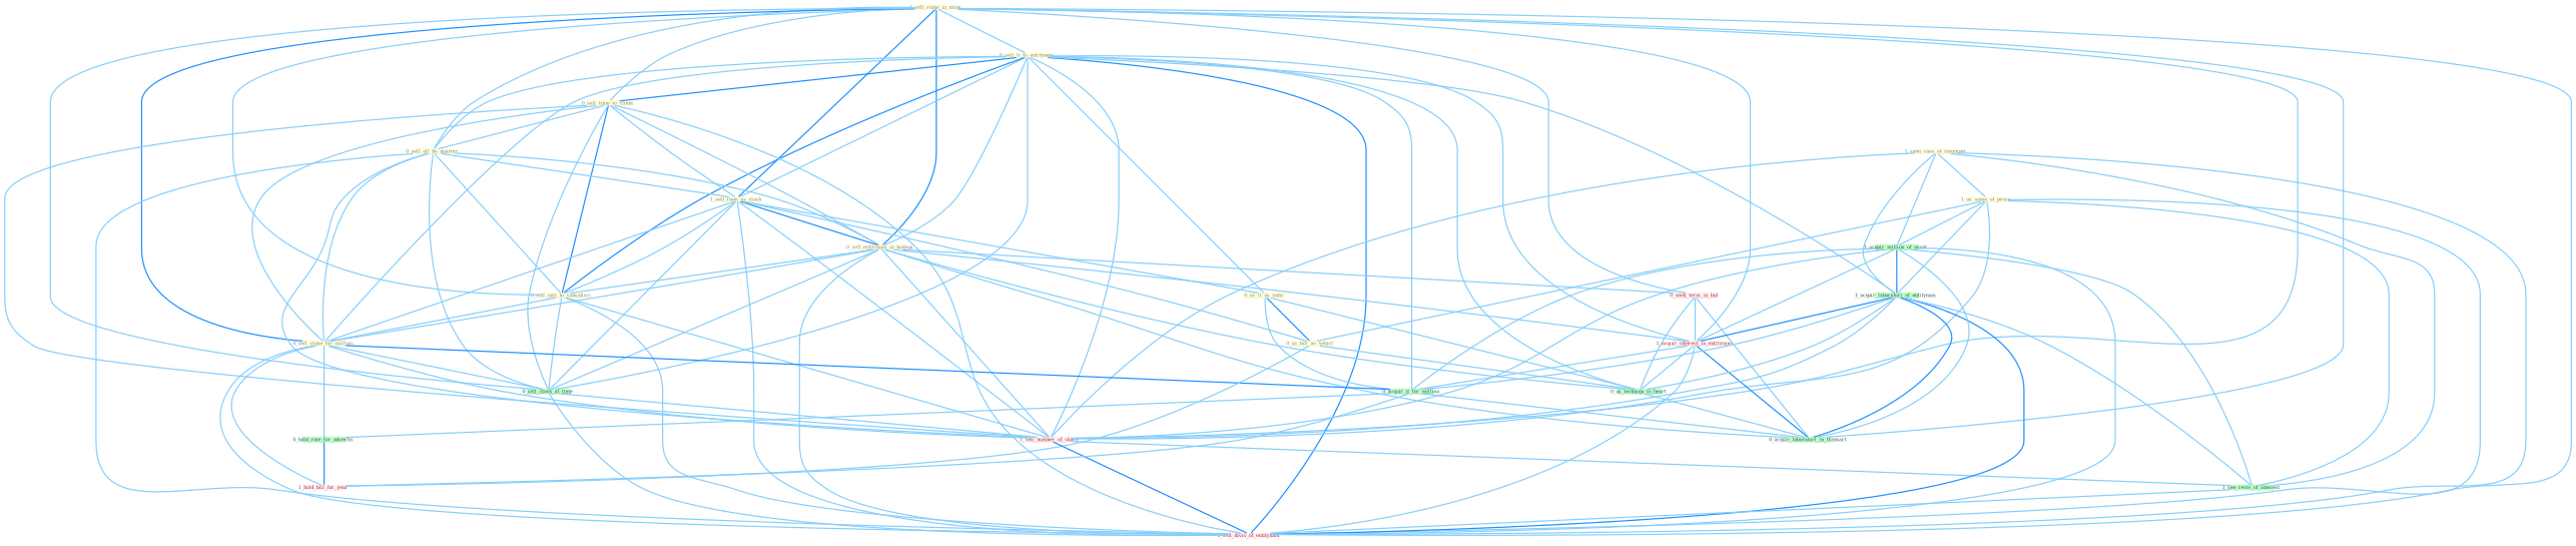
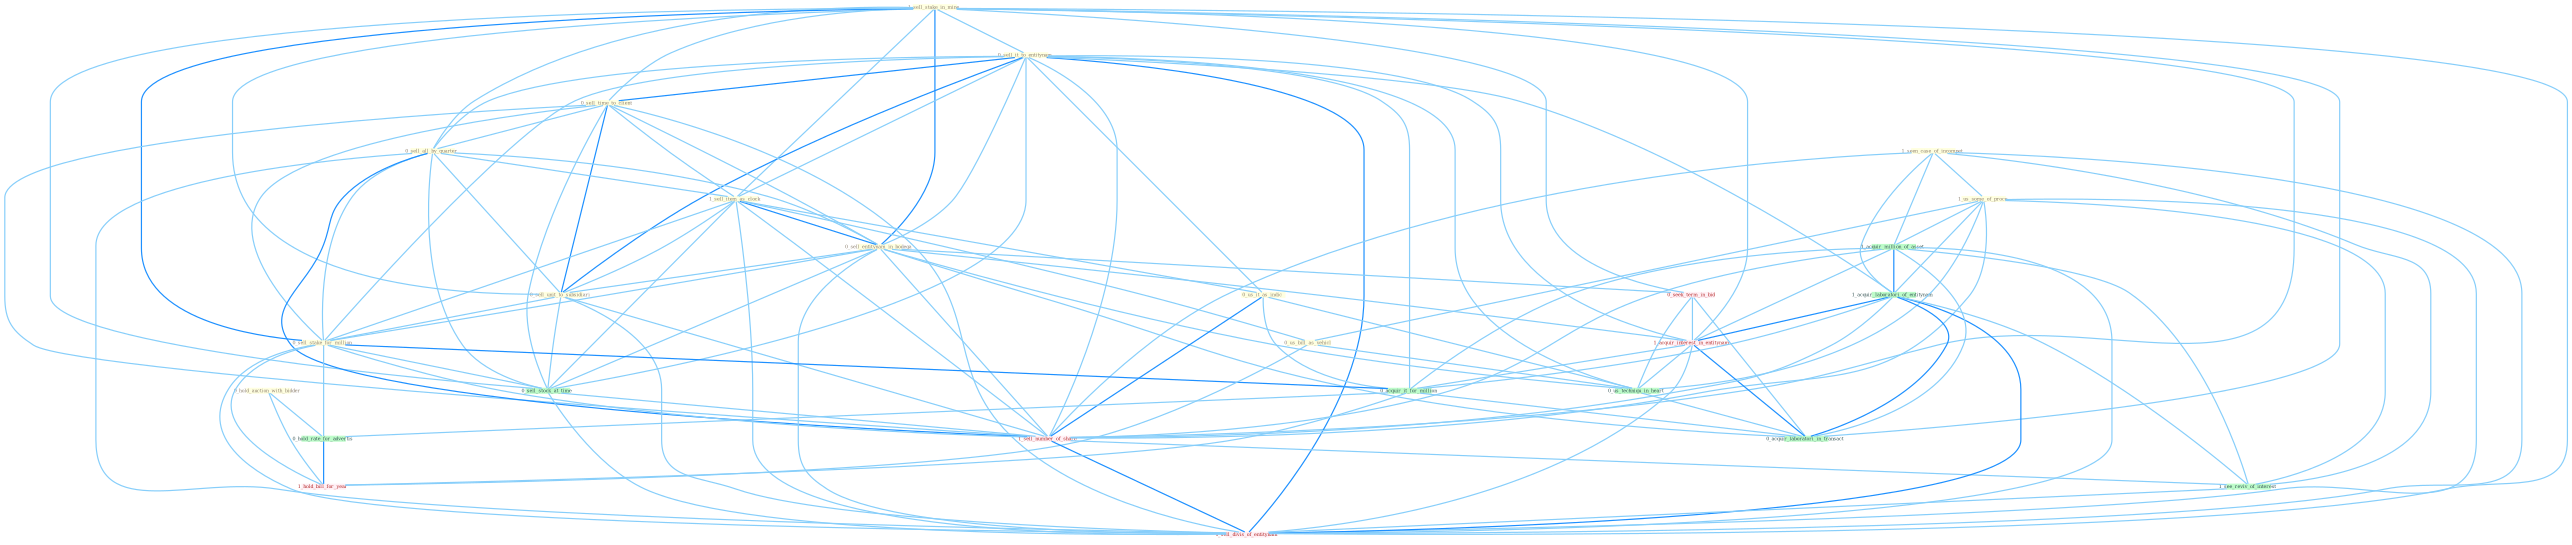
  graph {
    node [color="#ffffe0" fixedsize=true fontcolor="#8b7d6b" fontsize=4 shape=polygon style=filled]
    edge [color="#87cefa" w=1]
+   "0_hold_auction_with_bidder " [height=.06 width=.5]
    "1_sell_stake_in_mine " [height=.06 width=.5]
    "0_sell_it_to_entitynam " [height=.06 width=.5]
    "0_sell_time_to_client " [height=.06 width=.5]
    "1_seen_case_of_incompet " [height=.06 width=.5]
    "0_sell_all_by_quarter " [height=.06 width=.5]
    "1_sell_item_as_clock " [height=.06 width=.5]
    "0_sell_entitynam_in_bodega " [height=.06 width=.5]
    "1_us_some_of_proce " [height=.06 width=.5]
    "0_us_it_as_indic " [height=.06 width=.5]
    "0_sell_unit_to_subsidiari " [height=.06 width=.5]
    "0_sell_stake_for_million " [height=.06 width=.5]
    "0_us_bill_as_vehicl " [height=.06 width=.5]
    "0_seek_term_in_bid " [color="#fff0f5" fontcolor="#b22222" height=.06 width=.5]
    "1_acquir_interest_in_entitynam " [color="#fff0f5" fontcolor="#b22222" height=.06 width=.5]
    "1_sell_number_of_share " [color="#fff0f5" fontcolor="#b22222" height=.06 width=.5]
    "1_hold_bill_for_year " [color="#fff0f5" fontcolor="#b22222" height=.06 width=.5]
    "1_sell_divis_of_entitynam " [color="#fff0f5" fontcolor="#b22222" height=.06 width=.5]
    "0_hold_rate_for_advertis " [color="#BDFCC9" fontcolor="#2f4f4f" height=.06 width=.5]
    "0_acquir_laboratori_in_transact " [color="#BDFCC9" fontcolor="#2f4f4f" height=.06 width=.5]
    "0_sell_stock_at_time " [color="#BDFCC9" fontcolor="#2f4f4f" height=.06 width=.5]
    "0_us_techniqu_in_heart " [color="#BDFCC9" fontcolor="#2f4f4f" height=.06 width=.5]
    "1_acquir_laboratori_of_entitynam " [color="#BDFCC9" fontcolor="#2f4f4f" height=.06 width=.5]
    "0_acquir_it_for_million " [color="#BDFCC9" fontcolor="#2f4f4f" height=.06 width=.5]
    "1_acquir_million_of_asset " [color="#BDFCC9" fontcolor="#2f4f4f" height=.06 width=.5]
    "1_see_reviv_of_interest " [color="#BDFCC9" fontcolor="#2f4f4f" height=.06 width=.5]
    subgraph sub_1 {
+     "0_hold_auction_with_bidder "
      "1_sell_stake_in_mine "
      "0_sell_it_to_entitynam "
      "0_sell_time_to_client "
      "1_seen_case_of_incompet "
      "0_sell_all_by_quarter "
      "1_sell_item_as_clock "
      "0_sell_entitynam_in_bodega "
      "1_us_some_of_proce "
      "0_us_it_as_indic "
      "0_sell_unit_to_subsidiari "
      "0_sell_stake_for_million "
      "0_us_bill_as_vehicl "
    }
    subgraph sub_2 {
      "0_seek_term_in_bid "
      "1_acquir_interest_in_entitynam "
      "1_sell_number_of_share "
      "1_hold_bill_for_year "
      "1_sell_divis_of_entitynam "
    }
+   "0_hold_auction_with_bidder " -- "1_hold_bill_for_year "
+   "0_hold_auction_with_bidder " -- "0_hold_rate_for_advertis "
    "1_sell_stake_in_mine " -- "0_sell_it_to_entitynam "
    "1_sell_stake_in_mine " -- "0_sell_time_to_client "
    "1_sell_stake_in_mine " -- "0_sell_all_by_quarter "
-   "1_sell_stake_in_mine " -- "1_sell_item_as_clock " [color="#1e90ff"]
+   "1_sell_stake_in_mine " -- "1_sell_item_as_clock "
    "1_sell_stake_in_mine " -- "0_sell_entitynam_in_bodega " [color="#1e90ff" w=2]
    "1_sell_stake_in_mine " -- "0_sell_unit_to_subsidiari "
    "1_sell_stake_in_mine " -- "0_sell_stake_for_million " [color="#1e90ff" w=2]
    "1_sell_stake_in_mine " -- "0_seek_term_in_bid "
    "1_sell_stake_in_mine " -- "1_acquir_interest_in_entitynam "
    "1_sell_stake_in_mine " -- "1_sell_number_of_share "
    "1_sell_stake_in_mine " -- "1_sell_divis_of_entitynam "
    "1_sell_stake_in_mine " -- "0_acquir_laboratori_in_transact "
    "1_sell_stake_in_mine " -- "0_sell_stock_at_time "
    "0_sell_it_to_entitynam " -- "0_sell_time_to_client " [color="#1e90ff" w=2]
    "0_sell_it_to_entitynam " -- "0_sell_all_by_quarter "
    "0_sell_it_to_entitynam " -- "1_sell_item_as_clock "
    "0_sell_it_to_entitynam " -- "0_sell_entitynam_in_bodega "
    "0_sell_it_to_entitynam " -- "0_us_it_as_indic "
    "0_sell_it_to_entitynam " -- "0_sell_unit_to_subsidiari " [color="#1e90ff" w=2]
    "0_sell_it_to_entitynam " -- "0_sell_stake_for_million "
    "0_sell_it_to_entitynam " -- "1_acquir_interest_in_entitynam "
    "0_sell_it_to_entitynam " -- "1_sell_number_of_share "
    "0_sell_it_to_entitynam " -- "1_sell_divis_of_entitynam " [color="#1e90ff" w=2]
    "0_sell_it_to_entitynam " -- "0_sell_stock_at_time "
    "0_sell_it_to_entitynam " -- "0_us_techniqu_in_heart "
    "0_sell_it_to_entitynam " -- "1_acquir_laboratori_of_entitynam "
    "0_sell_it_to_entitynam " -- "0_acquir_it_for_million "
    "0_sell_time_to_client " -- "0_sell_all_by_quarter "
    "0_sell_time_to_client " -- "1_sell_item_as_clock "
    "0_sell_time_to_client " -- "0_sell_entitynam_in_bodega "
    "0_sell_time_to_client " -- "0_sell_unit_to_subsidiari " [color="#1e90ff" w=2]
    "0_sell_time_to_client " -- "0_sell_stake_for_million "
    "0_sell_time_to_client " -- "1_sell_number_of_share "
    "0_sell_time_to_client " -- "1_sell_divis_of_entitynam "
    "0_sell_time_to_client " -- "0_sell_stock_at_time "
    "1_seen_case_of_incompet " -- "1_us_some_of_proce "
    "1_seen_case_of_incompet " -- "1_sell_number_of_share "
    "1_seen_case_of_incompet " -- "1_sell_divis_of_entitynam "
    "1_seen_case_of_incompet " -- "1_acquir_laboratori_of_entitynam "
    "1_seen_case_of_incompet " -- "1_acquir_million_of_asset "
    "1_seen_case_of_incompet " -- "1_see_reviv_of_interest "
    "0_sell_all_by_quarter " -- "1_sell_item_as_clock "
    "0_sell_all_by_quarter " -- "0_sell_entitynam_in_bodega "
    "0_sell_all_by_quarter " -- "0_sell_unit_to_subsidiari "
    "0_sell_all_by_quarter " -- "0_sell_stake_for_million "
-   "0_sell_all_by_quarter " -- "1_sell_number_of_share "
+   "0_sell_all_by_quarter " -- "1_sell_number_of_share " [color="#1e90ff"]
    "0_sell_all_by_quarter " -- "1_sell_divis_of_entitynam "
    "0_sell_all_by_quarter " -- "0_sell_stock_at_time "
    "1_sell_item_as_clock " -- "0_sell_entitynam_in_bodega " [color="#1e90ff"]
    "1_sell_item_as_clock " -- "0_us_it_as_indic "
    "1_sell_item_as_clock " -- "0_sell_unit_to_subsidiari "
    "1_sell_item_as_clock " -- "0_sell_stake_for_million "
    "1_sell_item_as_clock " -- "0_us_bill_as_vehicl "
    "1_sell_item_as_clock " -- "1_sell_number_of_share "
    "1_sell_item_as_clock " -- "1_sell_divis_of_entitynam "
    "1_sell_item_as_clock " -- "0_sell_stock_at_time "
    "0_sell_entitynam_in_bodega " -- "0_sell_unit_to_subsidiari "
    "0_sell_entitynam_in_bodega " -- "0_sell_stake_for_million "
    "0_sell_entitynam_in_bodega " -- "0_seek_term_in_bid "
    "0_sell_entitynam_in_bodega " -- "1_acquir_interest_in_entitynam "
    "0_sell_entitynam_in_bodega " -- "1_sell_number_of_share "
    "0_sell_entitynam_in_bodega " -- "1_sell_divis_of_entitynam "
    "0_sell_entitynam_in_bodega " -- "0_acquir_laboratori_in_transact "
    "0_sell_entitynam_in_bodega " -- "0_sell_stock_at_time "
    "0_sell_entitynam_in_bodega " -- "0_us_techniqu_in_heart "
    "1_us_some_of_proce " -- "0_us_bill_as_vehicl "
    "1_us_some_of_proce " -- "1_sell_number_of_share "
    "1_us_some_of_proce " -- "1_sell_divis_of_entitynam "
-   "1_acquir_laboratori_of_entitynam " -- "0_us_techniqu_in_heart "
+   "1_us_some_of_proce " -- "0_us_techniqu_in_heart "
    "1_us_some_of_proce " -- "1_acquir_laboratori_of_entitynam "
    "1_us_some_of_proce " -- "1_acquir_million_of_asset "
    "1_us_some_of_proce " -- "1_see_reviv_of_interest "
-   "0_us_it_as_indic " -- "0_us_bill_as_vehicl " [color="#1e90ff" w=2]
+   "0_us_it_as_indic " -- "1_sell_number_of_share " [color="#1e90ff" w=2]
    "0_us_it_as_indic " -- "0_us_techniqu_in_heart "
    "0_us_it_as_indic " -- "0_acquir_it_for_million "
    "0_sell_unit_to_subsidiari " -- "0_sell_stake_for_million "
    "0_sell_unit_to_subsidiari " -- "1_sell_number_of_share "
    "0_sell_unit_to_subsidiari " -- "1_sell_divis_of_entitynam "
    "0_sell_unit_to_subsidiari " -- "0_sell_stock_at_time "
    "0_sell_stake_for_million " -- "1_sell_number_of_share "
    "0_sell_stake_for_million " -- "1_hold_bill_for_year "
    "0_sell_stake_for_million " -- "1_sell_divis_of_entitynam "
    "0_sell_stake_for_million " -- "0_hold_rate_for_advertis "
    "0_sell_stake_for_million " -- "0_sell_stock_at_time "
    "0_sell_stake_for_million " -- "0_acquir_it_for_million " [color="#1e90ff" w=2]
    "0_us_bill_as_vehicl " -- "1_hold_bill_for_year "
    "0_us_bill_as_vehicl " -- "0_us_techniqu_in_heart "
    "0_seek_term_in_bid " -- "1_acquir_interest_in_entitynam "
    "0_seek_term_in_bid " -- "0_acquir_laboratori_in_transact "
    "0_seek_term_in_bid " -- "0_us_techniqu_in_heart "
    "1_acquir_interest_in_entitynam " -- "1_sell_divis_of_entitynam "
    "1_acquir_interest_in_entitynam " -- "0_acquir_laboratori_in_transact " [color="#1e90ff" w=2]
    "1_acquir_interest_in_entitynam " -- "0_us_techniqu_in_heart "
    "1_acquir_interest_in_entitynam " -- "0_acquir_it_for_million "
    "1_sell_number_of_share " -- "1_sell_divis_of_entitynam " [color="#1e90ff" w=2]
    "1_sell_number_of_share " -- "1_see_reviv_of_interest "
    "0_hold_rate_for_advertis " -- "1_hold_bill_for_year " [color="#1e90ff" w=2]
    "0_sell_stock_at_time " -- "1_sell_number_of_share "
    "0_sell_stock_at_time " -- "1_sell_divis_of_entitynam "
    "0_us_techniqu_in_heart " -- "0_acquir_laboratori_in_transact "
    "1_acquir_laboratori_of_entitynam " -- "1_acquir_interest_in_entitynam " [color="#1e90ff" w=2]
    "1_acquir_laboratori_of_entitynam " -- "1_sell_number_of_share "
    "1_acquir_laboratori_of_entitynam " -- "1_sell_divis_of_entitynam " [color="#1e90ff" w=2]
    "1_acquir_laboratori_of_entitynam " -- "0_acquir_laboratori_in_transact " [color="#1e90ff" w=2]
    "1_acquir_laboratori_of_entitynam " -- "0_acquir_it_for_million "
    "1_acquir_laboratori_of_entitynam " -- "1_see_reviv_of_interest "
    "0_acquir_it_for_million " -- "1_hold_bill_for_year "
    "0_acquir_it_for_million " -- "0_hold_rate_for_advertis "
    "0_acquir_it_for_million " -- "0_acquir_laboratori_in_transact "
    "1_acquir_million_of_asset " -- "1_acquir_interest_in_entitynam "
    "1_acquir_million_of_asset " -- "1_sell_number_of_share "
    "1_acquir_million_of_asset " -- "1_sell_divis_of_entitynam "
    "1_acquir_million_of_asset " -- "0_acquir_laboratori_in_transact "
    "1_acquir_million_of_asset " -- "1_acquir_laboratori_of_entitynam " [color="#1e90ff" w=2]
    "1_acquir_million_of_asset " -- "0_acquir_it_for_million "
    "1_acquir_million_of_asset " -- "1_see_reviv_of_interest "
    "1_see_reviv_of_interest " -- "1_sell_divis_of_entitynam "
  }
